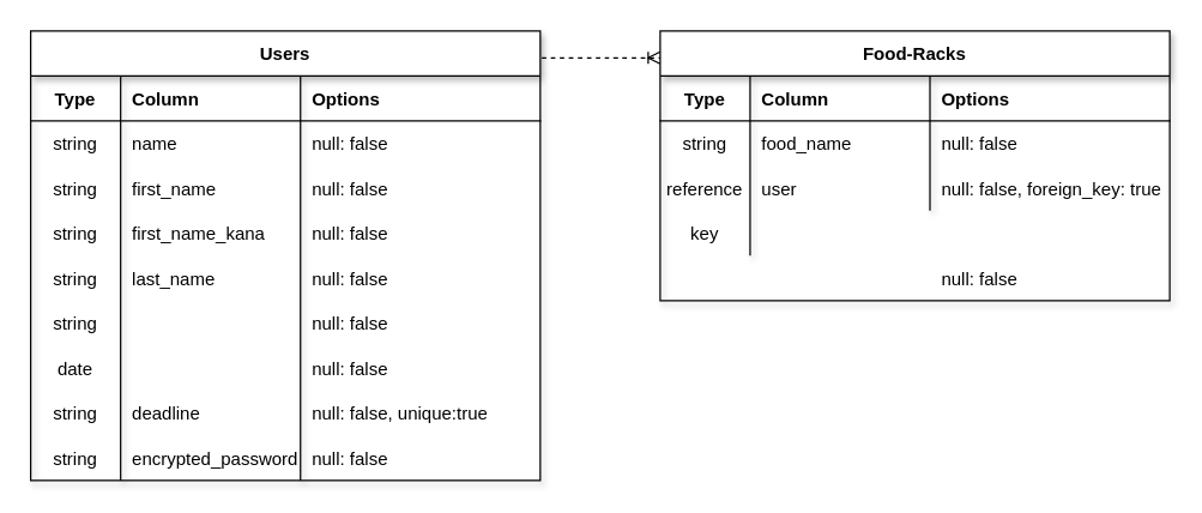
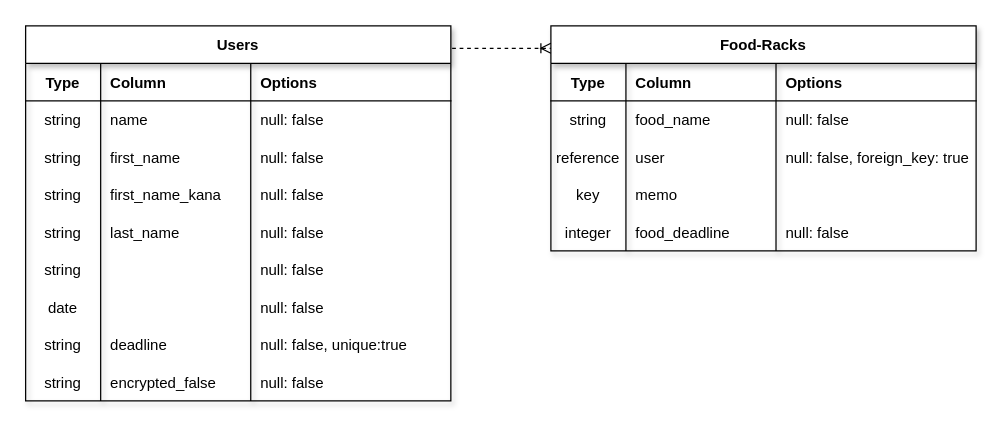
  <mxCell id="0" />
  <mxCell id="1" parent="0" />
  <mxCell id="2" value="Users" style="shape=table;startSize=30;container=1;collapsible=1;childLayout=tableLayout;fixedRows=1;rowLines=0;fontStyle=1;align=center;resizeLast=1;shadow=1;" vertex="1" parent="1"><mxGeometry x="20" y="20" width="340" height="300" as="geometry" /></mxCell>
  <mxCell id="3" value="" style="shape=partialRectangle;collapsible=0;dropTarget=0;pointerEvents=0;fillColor=none;top=0;left=0;bottom=1;right=0;points=[[0,0.5],[1,0.5]];portConstraint=eastwest;flipV=0;flipH=1;" vertex="1" parent="2"><mxGeometry y="30" width="340" height="30" as="geometry" /></mxCell>
  <mxCell id="4" value="Type" style="shape=partialRectangle;connectable=0;fillColor=none;top=0;left=0;bottom=0;right=0;fontStyle=1;overflow=hidden;" vertex="1" parent="3"><mxGeometry width="60" height="30" as="geometry" /></mxCell>
  <mxCell id="5" value="Column" style="shape=partialRectangle;connectable=0;fillColor=none;top=0;left=0;bottom=0;right=0;align=left;spacingLeft=6;fontStyle=1;overflow=hidden;" vertex="1" parent="3"><mxGeometry x="60" width="120" height="30" as="geometry" /></mxCell>
  <mxCell id="6" value="Options" style="shape=partialRectangle;connectable=0;fillColor=none;top=0;left=0;bottom=0;right=0;align=left;spacingLeft=6;fontStyle=1;overflow=hidden;" vertex="1" parent="3"><mxGeometry x="180" width="160" height="30" as="geometry" /></mxCell>
  <mxCell id="7" value="" style="shape=partialRectangle;collapsible=0;dropTarget=0;pointerEvents=0;fillColor=none;top=0;left=0;bottom=0;right=0;points=[[0,0.5],[1,0.5]];portConstraint=eastwest;" vertex="1" parent="2"><mxGeometry y="60" width="340" height="30" as="geometry" /></mxCell>
  <mxCell id="8" value="string" style="shape=partialRectangle;connectable=0;fillColor=none;top=0;left=0;bottom=0;right=0;editable=1;overflow=hidden;" vertex="1" parent="7"><mxGeometry width="60" height="30" as="geometry" /></mxCell>
  <mxCell id="9" value="name" style="shape=partialRectangle;connectable=0;fillColor=none;top=0;left=0;bottom=0;right=0;align=left;spacingLeft=6;overflow=hidden;flipV=0;" vertex="1" parent="7"><mxGeometry x="60" width="120" height="30" as="geometry" /></mxCell>
  <mxCell id="10" value="null: false" style="shape=partialRectangle;connectable=0;fillColor=none;top=0;left=0;bottom=0;right=0;align=left;spacingLeft=6;overflow=hidden;flipV=0;" vertex="1" parent="7"><mxGeometry x="180" width="160" height="30" as="geometry" /></mxCell>
  <mxCell id="11" value="" style="shape=partialRectangle;collapsible=0;dropTarget=0;pointerEvents=0;fillColor=none;top=0;left=0;bottom=0;right=0;points=[[0,0.5],[1,0.5]];portConstraint=eastwest;" vertex="1" parent="2"><mxGeometry y="90" width="340" height="30" as="geometry" /></mxCell>
  <mxCell id="12" value="string" style="shape=partialRectangle;connectable=0;fillColor=none;top=0;left=0;bottom=0;right=0;editable=1;overflow=hidden;" vertex="1" parent="11"><mxGeometry width="60" height="30" as="geometry" /></mxCell>
  <mxCell id="13" value="first_name" style="shape=partialRectangle;connectable=0;fillColor=none;top=0;left=0;bottom=0;right=0;align=left;spacingLeft=6;overflow=hidden;" vertex="1" parent="11"><mxGeometry x="60" width="120" height="30" as="geometry" /></mxCell>
  <mxCell id="14" value="null: false" style="shape=partialRectangle;connectable=0;fillColor=none;top=0;left=0;bottom=0;right=0;align=left;spacingLeft=6;overflow=hidden;" vertex="1" parent="11"><mxGeometry x="180" width="160" height="30" as="geometry" /></mxCell>
  <mxCell id="15" value="" style="shape=partialRectangle;collapsible=0;dropTarget=0;pointerEvents=0;fillColor=none;top=0;left=0;bottom=0;right=0;points=[[0,0.5],[1,0.5]];portConstraint=eastwest;" vertex="1" parent="2"><mxGeometry y="120" width="340" height="30" as="geometry" /></mxCell>
  <mxCell id="16" value="string" style="shape=partialRectangle;connectable=0;fillColor=none;top=0;left=0;bottom=0;right=0;editable=1;overflow=hidden;" vertex="1" parent="15"><mxGeometry width="60" height="30" as="geometry" /></mxCell>
  <mxCell id="17" value="first_name_kana" style="shape=partialRectangle;connectable=0;fillColor=none;top=0;left=0;bottom=0;right=0;align=left;spacingLeft=6;overflow=hidden;" vertex="1" parent="15"><mxGeometry x="60" width="120" height="30" as="geometry" /></mxCell>
  <mxCell id="18" value="null: false" style="shape=partialRectangle;connectable=0;fillColor=none;top=0;left=0;bottom=0;right=0;align=left;spacingLeft=6;overflow=hidden;" vertex="1" parent="15"><mxGeometry x="180" width="160" height="30" as="geometry" /></mxCell>
  <mxCell id="19" style="shape=partialRectangle;collapsible=0;dropTarget=0;pointerEvents=0;fillColor=none;top=0;left=0;bottom=0;right=0;points=[[0,0.5],[1,0.5]];portConstraint=eastwest;" vertex="1" parent="2"><mxGeometry y="150" width="340" height="30" as="geometry" /></mxCell>
  <mxCell id="20" value="string" style="shape=partialRectangle;connectable=0;fillColor=none;top=0;left=0;bottom=0;right=0;editable=1;overflow=hidden;" vertex="1" parent="19"><mxGeometry width="60" height="30" as="geometry" /></mxCell>
  <mxCell id="21" value="last_name" style="shape=partialRectangle;connectable=0;fillColor=none;top=0;left=0;bottom=0;right=0;align=left;spacingLeft=6;overflow=hidden;" vertex="1" parent="19"><mxGeometry x="60" width="120" height="30" as="geometry" /></mxCell>
  <mxCell id="22" value="null: false" style="shape=partialRectangle;connectable=0;fillColor=none;top=0;left=0;bottom=0;right=0;align=left;spacingLeft=6;overflow=hidden;" vertex="1" parent="19"><mxGeometry x="180" width="160" height="30" as="geometry" /></mxCell>
  <mxCell id="23" style="shape=partialRectangle;collapsible=0;dropTarget=0;pointerEvents=0;fillColor=none;top=0;left=0;bottom=0;right=0;points=[[0,0.5],[1,0.5]];portConstraint=eastwest;" vertex="1" parent="2"><mxGeometry y="180" width="340" height="30" as="geometry" /></mxCell>
  <mxCell id="24" value="string" style="shape=partialRectangle;connectable=0;fillColor=none;top=0;left=0;bottom=0;right=0;editable=1;overflow=hidden;" vertex="1" parent="23"><mxGeometry width="60" height="30" as="geometry" /></mxCell>
  <mxCell id="25" value="null: false" style="shape=partialRectangle;connectable=0;fillColor=none;top=0;left=0;bottom=0;right=0;align=left;spacingLeft=6;overflow=hidden;" vertex="1" parent="23"><mxGeometry x="180" width="160" height="30" as="geometry" /></mxCell>
  <mxCell id="26" style="shape=partialRectangle;collapsible=0;dropTarget=0;pointerEvents=0;fillColor=none;top=0;left=0;bottom=0;right=0;points=[[0,0.5],[1,0.5]];portConstraint=eastwest;" vertex="1" parent="2"><mxGeometry y="210" width="340" height="30" as="geometry" /></mxCell>
  <mxCell id="27" value="date" style="shape=partialRectangle;connectable=0;fillColor=none;top=0;left=0;bottom=0;right=0;editable=1;overflow=hidden;" vertex="1" parent="26"><mxGeometry width="60" height="30" as="geometry" /></mxCell>
  <mxCell id="28" value="null: false" style="shape=partialRectangle;connectable=0;fillColor=none;top=0;left=0;bottom=0;right=0;align=left;spacingLeft=6;overflow=hidden;" vertex="1" parent="26"><mxGeometry x="180" width="160" height="30" as="geometry" /></mxCell>
  <mxCell id="29" style="shape=partialRectangle;collapsible=0;dropTarget=0;pointerEvents=0;fillColor=none;top=0;left=0;bottom=0;right=0;points=[[0,0.5],[1,0.5]];portConstraint=eastwest;" vertex="1" parent="2"><mxGeometry y="240" width="340" height="30" as="geometry" /></mxCell>
  <mxCell id="30" value="string" style="shape=partialRectangle;connectable=0;fillColor=none;top=0;left=0;bottom=0;right=0;editable=1;overflow=hidden;" vertex="1" parent="29"><mxGeometry width="60" height="30" as="geometry" /></mxCell>
  <mxCell id="31" value="deadline" style="shape=partialRectangle;connectable=0;fillColor=none;top=0;left=0;bottom=0;right=0;align=left;spacingLeft=6;overflow=hidden;" vertex="1" parent="29"><mxGeometry x="60" width="120" height="30" as="geometry" /></mxCell>
  <mxCell id="32" value="null: false, unique:true" style="shape=partialRectangle;connectable=0;fillColor=none;top=0;left=0;bottom=0;right=0;align=left;spacingLeft=6;overflow=hidden;" vertex="1" parent="29"><mxGeometry x="180" width="160" height="30" as="geometry" /></mxCell>
  <mxCell id="33" style="shape=partialRectangle;collapsible=0;dropTarget=0;pointerEvents=0;fillColor=none;top=0;left=0;bottom=0;right=0;points=[[0,0.5],[1,0.5]];portConstraint=eastwest;" vertex="1" parent="2"><mxGeometry y="270" width="340" height="30" as="geometry" /></mxCell>
  <mxCell id="34" value="string" style="shape=partialRectangle;connectable=0;fillColor=none;top=0;left=0;bottom=0;right=0;editable=1;overflow=hidden;" vertex="1" parent="33"><mxGeometry width="60" height="30" as="geometry" /></mxCell>
- <mxCell id="35" value="encrypted_password" style="shape=partialRectangle;connectable=0;fillColor=none;top=0;left=0;bottom=0;right=0;align=left;spacingLeft=6;overflow=hidden;" vertex="1" parent="33"><mxGeometry x="60" width="120" height="30" as="geometry" /></mxCell>
+ <mxCell id="35" value="encrypted_false" style="shape=partialRectangle;connectable=0;fillColor=none;top=0;left=0;bottom=0;right=0;align=left;spacingLeft=6;overflow=hidden;" vertex="1" parent="33"><mxGeometry x="60" width="120" height="30" as="geometry" /></mxCell>
  <mxCell id="36" value="null: false" style="shape=partialRectangle;connectable=0;fillColor=none;top=0;left=0;bottom=0;right=0;align=left;spacingLeft=6;overflow=hidden;" vertex="1" parent="33"><mxGeometry x="180" width="160" height="30" as="geometry" /></mxCell>
  <mxCell id="37" value="Food-Racks" style="shape=table;startSize=30;container=1;collapsible=1;childLayout=tableLayout;fixedRows=1;rowLines=0;fontStyle=1;align=center;resizeLast=1;shadow=1;" vertex="1" parent="1"><mxGeometry x="440" y="20" width="340" height="180" as="geometry" /></mxCell>
  <mxCell id="38" value="" style="shape=partialRectangle;collapsible=0;dropTarget=0;pointerEvents=0;fillColor=none;top=0;left=0;bottom=1;right=0;points=[[0,0.5],[1,0.5]];portConstraint=eastwest;flipV=0;flipH=1;" vertex="1" parent="37"><mxGeometry y="30" width="340" height="30" as="geometry" /></mxCell>
  <mxCell id="39" value="Type" style="shape=partialRectangle;connectable=0;fillColor=none;top=0;left=0;bottom=0;right=0;fontStyle=1;overflow=hidden;" vertex="1" parent="38"><mxGeometry width="60" height="30" as="geometry" /></mxCell>
  <mxCell id="40" value="Column" style="shape=partialRectangle;connectable=0;fillColor=none;top=0;left=0;bottom=0;right=0;align=left;spacingLeft=6;fontStyle=1;overflow=hidden;" vertex="1" parent="38"><mxGeometry x="60" width="120" height="30" as="geometry" /></mxCell>
  <mxCell id="41" value="Options" style="shape=partialRectangle;connectable=0;fillColor=none;top=0;left=0;bottom=0;right=0;align=left;spacingLeft=6;fontStyle=1;overflow=hidden;" vertex="1" parent="38"><mxGeometry x="180" width="160" height="30" as="geometry" /></mxCell>
  <mxCell id="42" value="" style="shape=partialRectangle;collapsible=0;dropTarget=0;pointerEvents=0;fillColor=none;top=0;left=0;bottom=0;right=0;points=[[0,0.5],[1,0.5]];portConstraint=eastwest;" vertex="1" parent="37"><mxGeometry y="60" width="340" height="30" as="geometry" /></mxCell>
  <mxCell id="43" value="string" style="shape=partialRectangle;connectable=0;fillColor=none;top=0;left=0;bottom=0;right=0;editable=1;overflow=hidden;" vertex="1" parent="42"><mxGeometry width="60" height="30" as="geometry" /></mxCell>
  <mxCell id="44" value="food_name" style="shape=partialRectangle;connectable=0;fillColor=none;top=0;left=0;bottom=0;right=0;align=left;spacingLeft=6;overflow=hidden;flipV=0;" vertex="1" parent="42"><mxGeometry x="60" width="120" height="30" as="geometry" /></mxCell>
  <mxCell id="45" value="null: false" style="shape=partialRectangle;connectable=0;fillColor=none;top=0;left=0;bottom=0;right=0;align=left;spacingLeft=6;overflow=hidden;flipV=0;" vertex="1" parent="42"><mxGeometry x="180" width="160" height="30" as="geometry" /></mxCell>
  <mxCell id="46" value="" style="shape=partialRectangle;collapsible=0;dropTarget=0;pointerEvents=0;fillColor=none;top=0;left=0;bottom=0;right=0;points=[[0,0.5],[1,0.5]];portConstraint=eastwest;" vertex="1" parent="37"><mxGeometry y="90" width="340" height="30" as="geometry" /></mxCell>
  <mxCell id="47" value="reference" style="shape=partialRectangle;connectable=0;fillColor=none;top=0;left=0;bottom=0;right=0;editable=1;overflow=hidden;" vertex="1" parent="46"><mxGeometry width="60" height="30" as="geometry" /></mxCell>
  <mxCell id="48" value="user" style="shape=partialRectangle;connectable=0;fillColor=none;top=0;left=0;bottom=0;right=0;align=left;spacingLeft=6;overflow=hidden;" vertex="1" parent="46"><mxGeometry x="60" width="120" height="30" as="geometry" /></mxCell>
  <mxCell id="49" value="null: false, foreign_key: true" style="shape=partialRectangle;connectable=0;fillColor=none;top=0;left=0;bottom=0;right=0;align=left;spacingLeft=6;overflow=hidden;" vertex="1" parent="46"><mxGeometry x="180" width="160" height="30" as="geometry" /></mxCell>
  <mxCell id="50" value="" style="shape=partialRectangle;collapsible=0;dropTarget=0;pointerEvents=0;fillColor=none;top=0;left=0;bottom=0;right=0;points=[[0,0.5],[1,0.5]];portConstraint=eastwest;" vertex="1" parent="37"><mxGeometry y="120" width="340" height="30" as="geometry" /></mxCell>
  <mxCell id="51" value="key" style="shape=partialRectangle;connectable=0;fillColor=none;top=0;left=0;bottom=0;right=0;editable=1;overflow=hidden;" vertex="1" parent="50"><mxGeometry width="60" height="30" as="geometry" /></mxCell>
+ <mxCell id="52" value="memo" style="shape=partialRectangle;connectable=0;fillColor=none;top=0;left=0;bottom=0;right=0;align=left;spacingLeft=6;overflow=hidden;" vertex="1" parent="50"><mxGeometry x="60" width="120" height="30" as="geometry" /></mxCell>
  <mxCell id="53" value="" style="shape=partialRectangle;connectable=0;fillColor=none;top=0;left=0;bottom=0;right=0;align=left;spacingLeft=6;overflow=hidden;" vertex="1" parent="50"><mxGeometry x="180" width="160" height="30" as="geometry" /></mxCell>
  <mxCell id="54" style="shape=partialRectangle;collapsible=0;dropTarget=0;pointerEvents=0;fillColor=none;top=0;left=0;bottom=0;right=0;points=[[0,0.5],[1,0.5]];portConstraint=eastwest;" vertex="1" parent="37"><mxGeometry y="150" width="340" height="30" as="geometry" /></mxCell>
+ <mxCell id="55" value="integer" style="shape=partialRectangle;connectable=0;fillColor=none;top=0;left=0;bottom=0;right=0;editable=1;overflow=hidden;" vertex="1" parent="54"><mxGeometry width="60" height="30" as="geometry" /></mxCell>
+ <mxCell id="56" value="food_deadline" style="shape=partialRectangle;connectable=0;fillColor=none;top=0;left=0;bottom=0;right=0;align=left;spacingLeft=6;overflow=hidden;" vertex="1" parent="54"><mxGeometry x="60" width="120" height="30" as="geometry" /></mxCell>
  <mxCell id="57" value="null: false" style="shape=partialRectangle;connectable=0;fillColor=none;top=0;left=0;bottom=0;right=0;align=left;spacingLeft=6;overflow=hidden;" vertex="1" parent="54"><mxGeometry x="180" width="160" height="30" as="geometry" /></mxCell>
  <mxCell id="58" value="" style="edgeStyle=entityRelationEdgeStyle;fontSize=12;html=1;endArrow=ERoneToMany;exitX=1.003;exitY=0.06;exitDx=0;exitDy=0;exitPerimeter=0;entryX=0;entryY=0.1;entryDx=0;entryDy=0;entryPerimeter=0;dashed=1;" edge="1" parent="1" source="2" target="37"><mxGeometry width="100" height="100" relative="1" as="geometry"><mxPoint x="340" y="340" as="sourcePoint" /><mxPoint x="440" y="240" as="targetPoint" /></mxGeometry></mxCell>
